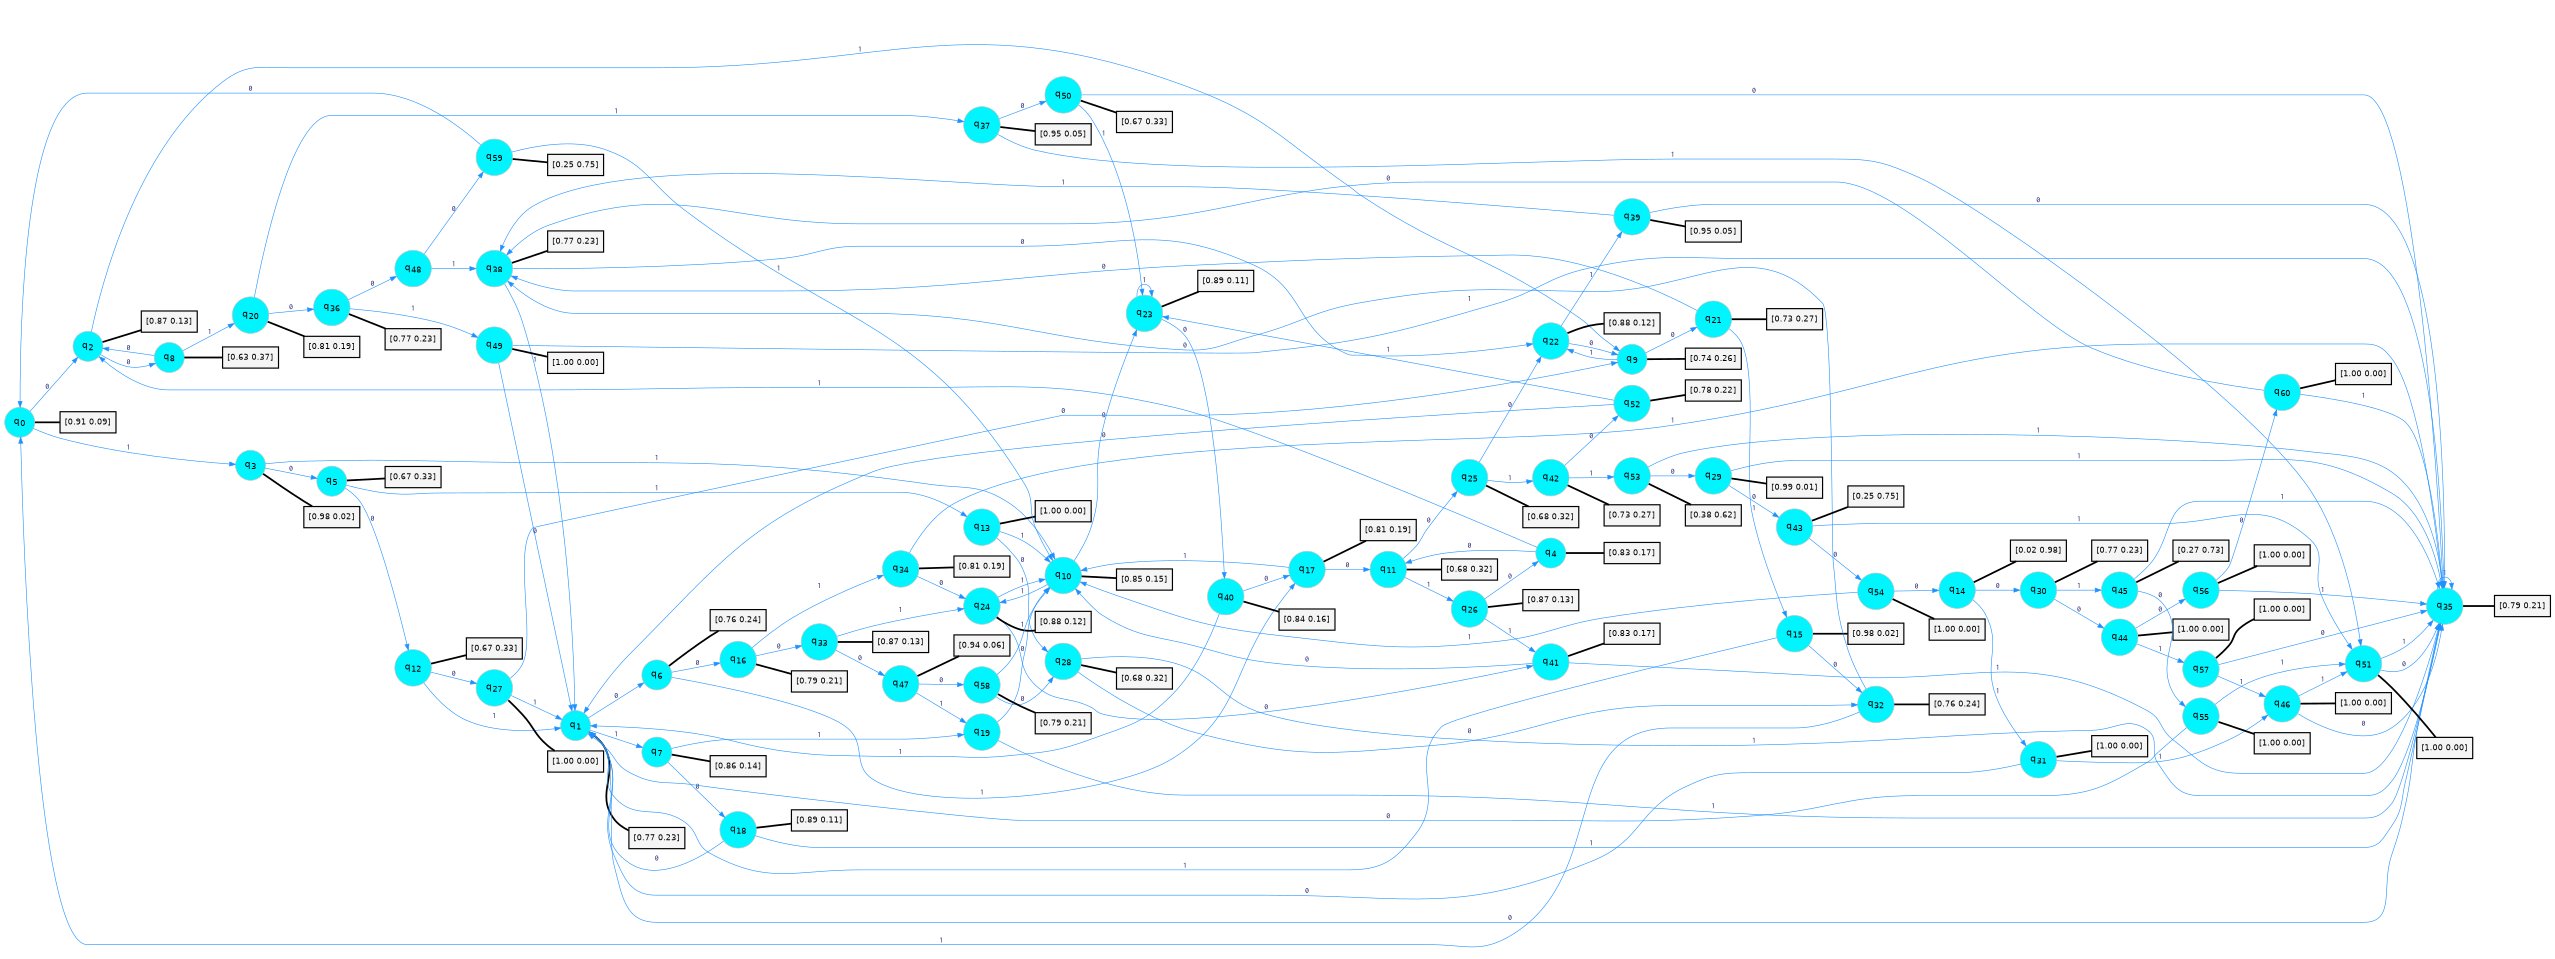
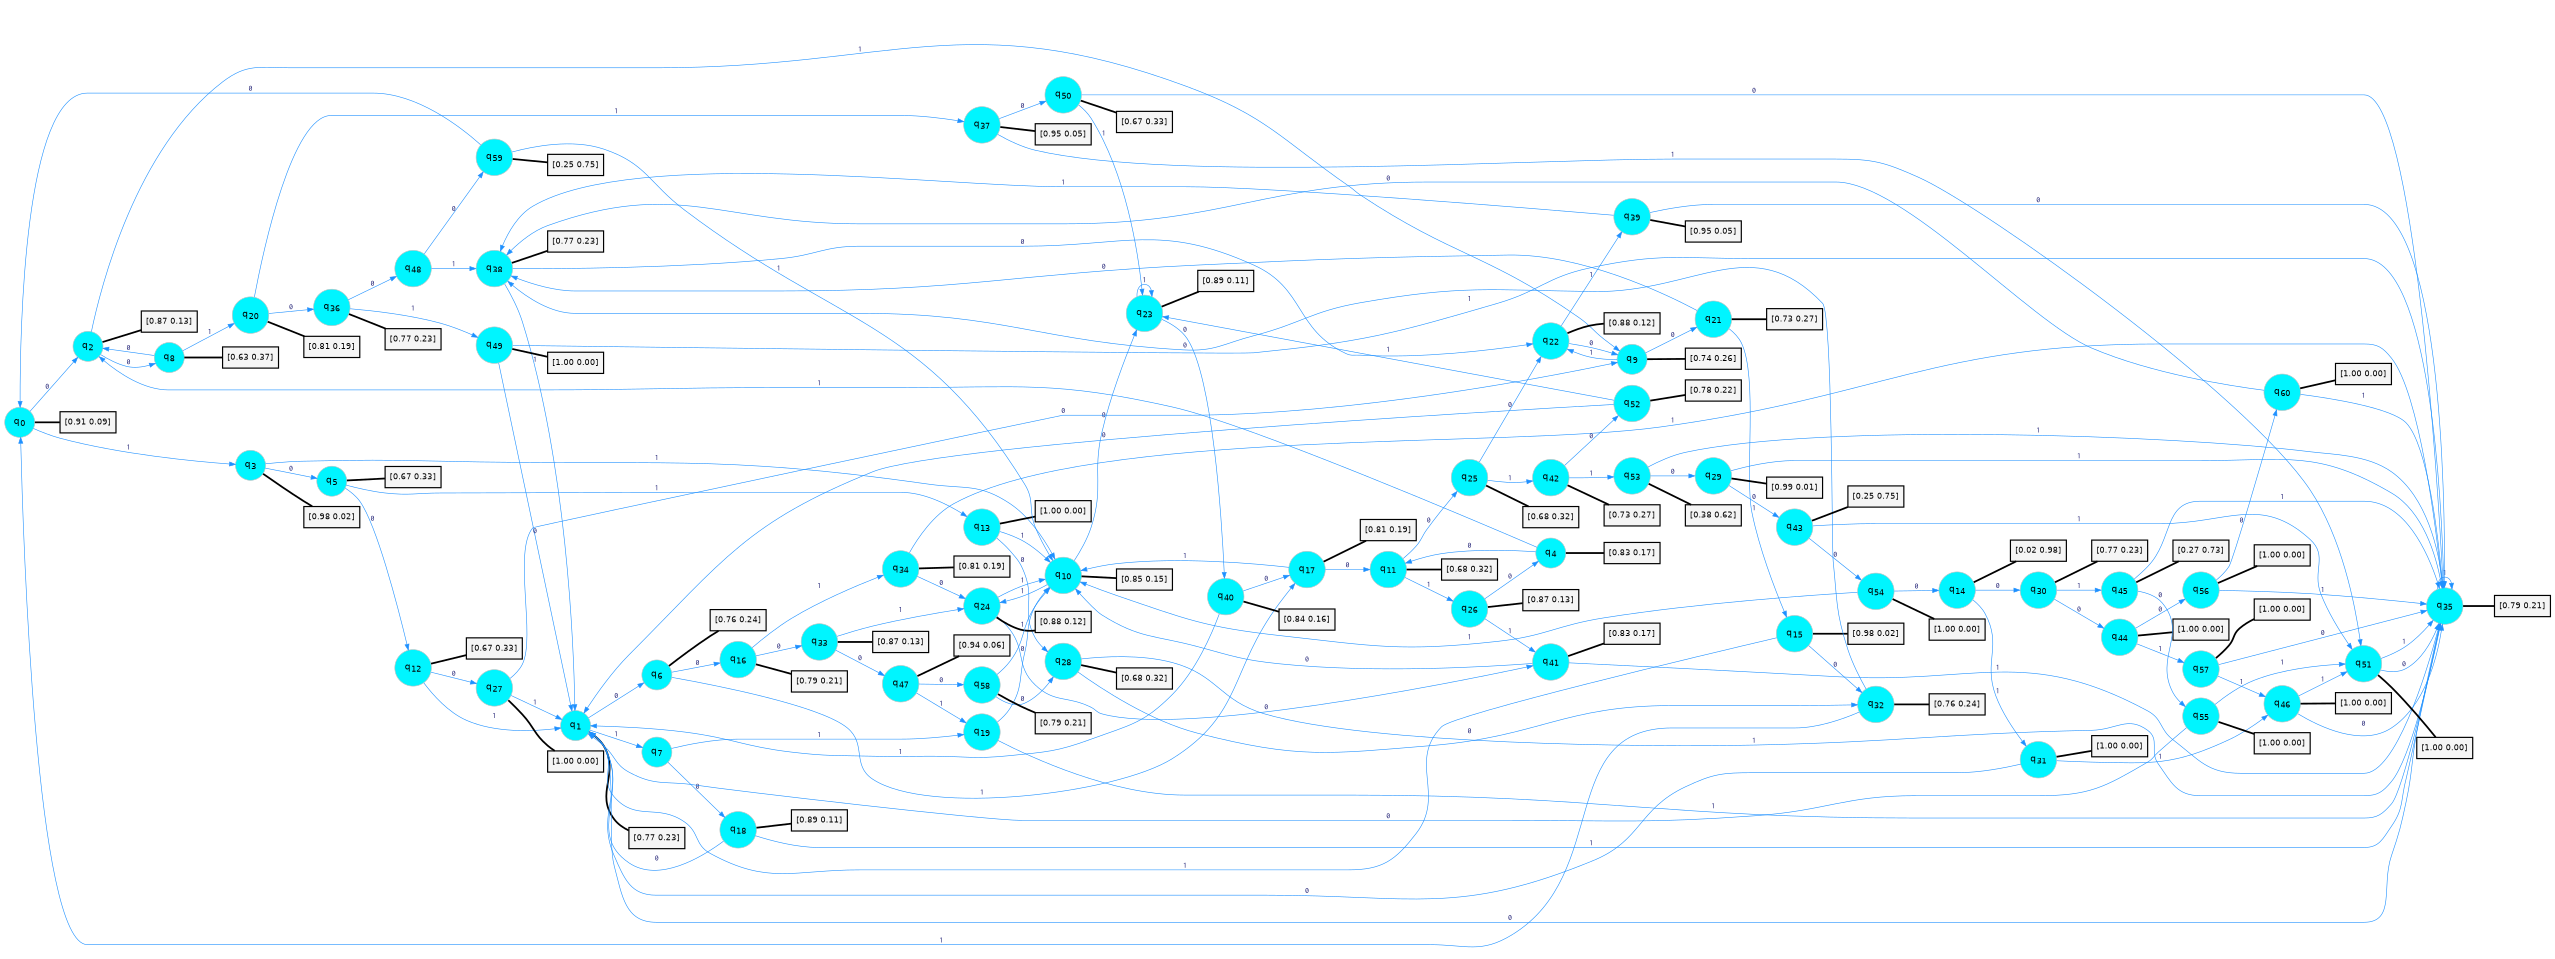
  digraph {
    rankdir=LR
    node [color=gray fillcolor=turquoise1 fontcolor=black fontname=Helvetica fontsize=16 fontweight=bold shape=circle style=filled]
    edge [arrowsize=1 color=dodgerblue1 fontcolor=midnightblue fontname=courier fontweight=bold penwidth=1 style=solid weight=20]
    n1 [label=<q<SUB>0</SUB>>]
    n2 [label=<q<SUB>2</SUB>>]
    n3 [label=<q<SUB>3</SUB>>]
    n4 [color=black fillcolor=whitesmoke fontsize=14 label="[0.91 0.09]" penwidth=2 shape=box]
    n5 [label=<q<SUB>8</SUB>>]
    n6 [label=<q<SUB>9</SUB>>]
    n7 [color=black fillcolor=whitesmoke fontsize=14 label="[0.87 0.13]" penwidth=2 shape=box]
    n8 [label=<q<SUB>5</SUB>>]
    n9 [label=<q<SUB>10</SUB>>]
    n10 [color=black fillcolor=whitesmoke fontsize=14 label="[0.98 0.02]" penwidth=2 shape=box]
    n11 [label=<q<SUB>1</SUB>>]
    n12 [label=<q<SUB>6</SUB>>]
    n13 [label=<q<SUB>7</SUB>>]
    n14 [color=black fillcolor=whitesmoke fontsize=14 label="[0.77 0.23]" penwidth=2 shape=box]
    n15 [label=<q<SUB>16</SUB>>]
    n16 [label=<q<SUB>17</SUB>>]
    n17 [color=black fillcolor=whitesmoke fontsize=14 label="[0.76 0.24]" penwidth=2 shape=box]
    n18 [label=<q<SUB>18</SUB>>]
    n19 [label=<q<SUB>19</SUB>>]
-   n20 [color=black fillcolor=whitesmoke fontsize=14 label="[0.86 0.14]" penwidth=2 shape=box]
    n21 [label=<q<SUB>20</SUB>>]
    n22 [color=black fillcolor=whitesmoke fontsize=14 label="[0.63 0.37]" penwidth=2 shape=box]
    n23 [label=<q<SUB>21</SUB>>]
    n24 [label=<q<SUB>22</SUB>>]
    n25 [color=black fillcolor=whitesmoke fontsize=14 label="[0.74 0.26]" penwidth=2 shape=box]
    n26 [label=<q<SUB>12</SUB>>]
    n27 [label=<q<SUB>13</SUB>>]
    n28 [color=black fillcolor=whitesmoke fontsize=14 label="[0.67 0.33]" penwidth=2 shape=box]
    n29 [label=<q<SUB>23</SUB>>]
    n30 [label=<q<SUB>24</SUB>>]
    n31 [color=black fillcolor=whitesmoke fontsize=14 label="[0.85 0.15]" penwidth=2 shape=box]
    n32 [label=<q<SUB>4</SUB>>]
    n33 [label=<q<SUB>11</SUB>>]
    n34 [color=black fillcolor=whitesmoke fontsize=14 label="[0.83 0.17]" penwidth=2 shape=box]
    n35 [label=<q<SUB>25</SUB>>]
    n36 [label=<q<SUB>26</SUB>>]
    n37 [color=black fillcolor=whitesmoke fontsize=14 label="[0.68 0.32]" penwidth=2 shape=box]
    n38 [label=<q<SUB>27</SUB>>]
    n39 [color=black fillcolor=whitesmoke fontsize=14 label="[0.67 0.33]" penwidth=2 shape=box]
    n40 [label=<q<SUB>28</SUB>>]
    n41 [color=black fillcolor=whitesmoke fontsize=14 label="[1.00 0.00]" penwidth=2 shape=box]
    n42 [label=<q<SUB>33</SUB>>]
    n43 [label=<q<SUB>34</SUB>>]
    n44 [color=black fillcolor=whitesmoke fontsize=14 label="[0.79 0.21]" penwidth=2 shape=box]
    n45 [color=black fillcolor=whitesmoke fontsize=14 label="[0.81 0.19]" penwidth=2 shape=box]
    n46 [label=<q<SUB>35</SUB>>]
    n47 [color=black fillcolor=whitesmoke fontsize=14 label="[0.89 0.11]" penwidth=2 shape=box]
    n48 [label=<q<SUB>36</SUB>>]
    n49 [label=<q<SUB>37</SUB>>]
    n50 [color=black fillcolor=whitesmoke fontsize=14 label="[0.81 0.19]" penwidth=2 shape=box]
    n51 [label=<q<SUB>15</SUB>>]
    n52 [label=<q<SUB>38</SUB>>]
    n53 [color=black fillcolor=whitesmoke fontsize=14 label="[0.73 0.27]" penwidth=2 shape=box]
    n54 [label=<q<SUB>39</SUB>>]
    n55 [color=black fillcolor=whitesmoke fontsize=14 label="[0.88 0.12]" penwidth=2 shape=box]
    n56 [label=<q<SUB>40</SUB>>]
    n57 [color=black fillcolor=whitesmoke fontsize=14 label="[0.89 0.11]" penwidth=2 shape=box]
    n58 [label=<q<SUB>41</SUB>>]
    n59 [color=black fillcolor=whitesmoke fontsize=14 label="[0.88 0.12]" penwidth=2 shape=box]
    n60 [label=<q<SUB>42</SUB>>]
    n61 [color=black fillcolor=whitesmoke fontsize=14 label="[0.68 0.32]" penwidth=2 shape=box]
    n62 [color=black fillcolor=whitesmoke fontsize=14 label="[0.87 0.13]" penwidth=2 shape=box]
    n63 [color=black fillcolor=whitesmoke fontsize=14 label="[1.00 0.00]" penwidth=2 shape=box]
    n64 [label=<q<SUB>32</SUB>>]
    n65 [color=black fillcolor=whitesmoke fontsize=14 label="[0.68 0.32]" penwidth=2 shape=box]
    n66 [label=<q<SUB>14</SUB>>]
    n67 [label=<q<SUB>30</SUB>>]
    n68 [label=<q<SUB>31</SUB>>]
    n69 [color=black fillcolor=whitesmoke fontsize=14 label="[0.02 0.98]" penwidth=2 shape=box]
    n70 [label=<q<SUB>44</SUB>>]
    n71 [label=<q<SUB>45</SUB>>]
    n72 [color=black fillcolor=whitesmoke fontsize=14 label="[0.77 0.23]" penwidth=2 shape=box]
    n73 [label=<q<SUB>46</SUB>>]
    n74 [color=black fillcolor=whitesmoke fontsize=14 label="[1.00 0.00]" penwidth=2 shape=box]
    n75 [color=black fillcolor=whitesmoke fontsize=14 label="[0.98 0.02]" penwidth=2 shape=box]
    n76 [color=black fillcolor=whitesmoke fontsize=14 label="[0.76 0.24]" penwidth=2 shape=box]
    n77 [label=<q<SUB>47</SUB>>]
    n78 [color=black fillcolor=whitesmoke fontsize=14 label="[0.87 0.13]" penwidth=2 shape=box]
    n79 [color=black fillcolor=whitesmoke fontsize=14 label="[0.81 0.19]" penwidth=2 shape=box]
    n80 [color=black fillcolor=whitesmoke fontsize=14 label="[0.79 0.21]" penwidth=2 shape=box]
    n81 [label=<q<SUB>48</SUB>>]
    n82 [label=<q<SUB>49</SUB>>]
    n83 [color=black fillcolor=whitesmoke fontsize=14 label="[0.77 0.23]" penwidth=2 shape=box]
    n84 [label=<q<SUB>50</SUB>>]
    n85 [label=<q<SUB>51</SUB>>]
    n86 [color=black fillcolor=whitesmoke fontsize=14 label="[0.95 0.05]" penwidth=2 shape=box]
    n87 [color=black fillcolor=whitesmoke fontsize=14 label="[0.77 0.23]" penwidth=2 shape=box]
    n88 [color=black fillcolor=whitesmoke fontsize=14 label="[0.95 0.05]" penwidth=2 shape=box]
    n89 [color=black fillcolor=whitesmoke fontsize=14 label="[0.84 0.16]" penwidth=2 shape=box]
    n90 [color=black fillcolor=whitesmoke fontsize=14 label="[0.83 0.17]" penwidth=2 shape=box]
    n91 [label=<q<SUB>52</SUB>>]
    n92 [label=<q<SUB>53</SUB>>]
    n93 [color=black fillcolor=whitesmoke fontsize=14 label="[0.73 0.27]" penwidth=2 shape=box]
    n94 [label=<q<SUB>29</SUB>>]
    n95 [label=<q<SUB>43</SUB>>]
    n96 [color=black fillcolor=whitesmoke fontsize=14 label="[0.99 0.01]" penwidth=2 shape=box]
    n97 [label=<q<SUB>54</SUB>>]
    n98 [color=black fillcolor=whitesmoke fontsize=14 label="[0.25 0.75]" penwidth=2 shape=box]
    n99 [label=<q<SUB>56</SUB>>]
    n100 [label=<q<SUB>57</SUB>>]
    n101 [color=black fillcolor=whitesmoke fontsize=14 label="[1.00 0.00]" penwidth=2 shape=box]
    n102 [label=<q<SUB>55</SUB>>]
    n103 [color=black fillcolor=whitesmoke fontsize=14 label="[0.27 0.73]" penwidth=2 shape=box]
    n104 [color=black fillcolor=whitesmoke fontsize=14 label="[1.00 0.00]" penwidth=2 shape=box]
    n105 [label=<q<SUB>58</SUB>>]
    n106 [color=black fillcolor=whitesmoke fontsize=14 label="[0.94 0.06]" penwidth=2 shape=box]
    n107 [label=<q<SUB>59</SUB>>]
    n108 [color=black fillcolor=whitesmoke fontsize=14 label="[1.00 0.00]" penwidth=2 shape=box]
    n109 [color=black fillcolor=whitesmoke fontsize=14 label="[0.67 0.33]" penwidth=2 shape=box]
    n110 [color=black fillcolor=whitesmoke fontsize=14 label="[1.00 0.00]" penwidth=2 shape=box]
    n111 [color=black fillcolor=whitesmoke fontsize=14 label="[0.78 0.22]" penwidth=2 shape=box]
    n112 [color=black fillcolor=whitesmoke fontsize=14 label="[0.38 0.62]" penwidth=2 shape=box]
    n113 [color=black fillcolor=whitesmoke fontsize=14 label="[1.00 0.00]" penwidth=2 shape=box]
    n114 [label=<q<SUB>60</SUB>>]
    n115 [color=black fillcolor=whitesmoke fontsize=14 label="[1.00 0.00]" penwidth=2 shape=box]
    n116 [color=black fillcolor=whitesmoke fontsize=14 label="[1.00 0.00]" penwidth=2 shape=box]
    n117 [color=black fillcolor=whitesmoke fontsize=14 label="[1.00 0.00]" penwidth=2 shape=box]
    n118 [color=black fillcolor=whitesmoke fontsize=14 label="[0.79 0.21]" penwidth=2 shape=box]
    n119 [color=black fillcolor=whitesmoke fontsize=14 label="[0.25 0.75]" penwidth=2 shape=box]
    n120 [color=black fillcolor=whitesmoke fontsize=14 label="[1.00 0.00]" penwidth=2 shape=box]
    n1 -> n2 [label=0]
    n1 -> n3 [label=1]
    n1 -> n4 [arrowhead=none color=black penwidth=3]
    n2 -> n5 [label=0]
    n2 -> n6 [label=1]
    n2 -> n7 [arrowhead=none color=black penwidth=3]
    n3 -> n8 [label=0]
    n3 -> n9 [label=1]
    n3 -> n10 [arrowhead=none color=black penwidth=3]
    n5 -> n2 [label=0]
    n5 -> n21 [label=1]
    n5 -> n22 [arrowhead=none color=black penwidth=3]
    n6 -> n23 [label=0]
    n6 -> n24 [label=1]
    n6 -> n25 [arrowhead=none color=black penwidth=3]
    n8 -> n26 [label=0]
    n8 -> n27 [label=1]
    n8 -> n28 [arrowhead=none color=black penwidth=3]
    n9 -> n29 [label=0]
    n9 -> n30 [label=1]
    n9 -> n31 [arrowhead=none color=black penwidth=3]
    n11 -> n12 [label=0]
    n11 -> n13 [label=1]
    n11 -> n14 [arrowhead=none color=black penwidth=3]
    n12 -> n15 [label=0]
    n12 -> n16 [label=1]
    n12 -> n17 [arrowhead=none color=black penwidth=3]
    n13 -> n18 [label=0]
    n13 -> n19 [label=1]
-   n13 -> n20 [arrowhead=none color=black penwidth=3]
    n15 -> n42 [label=0]
    n15 -> n43 [label=1]
    n15 -> n44 [arrowhead=none color=black penwidth=3]
    n16 -> n9 [label=1]
    n16 -> n33 [label=0]
    n16 -> n45 [arrowhead=none color=black penwidth=3]
    n18 -> n11 [label=0]
    n18 -> n46 [label=1]
    n18 -> n47 [arrowhead=none color=black penwidth=3]
    n19 -> n9 [label=0]
    n19 -> n46 [label=1]
    n21 -> n48 [label=0]
    n21 -> n49 [label=1]
    n21 -> n50 [arrowhead=none color=black penwidth=3]
    n23 -> n51 [label=1]
    n23 -> n52 [label=0]
    n23 -> n53 [arrowhead=none color=black penwidth=3]
    n24 -> n6 [label=0]
    n24 -> n54 [label=1]
    n24 -> n55 [arrowhead=none color=black penwidth=3]
    n26 -> n11 [label=1]
    n26 -> n38 [label=0]
    n26 -> n39 [arrowhead=none color=black penwidth=3]
    n27 -> n9 [label=1]
    n27 -> n40 [label=0]
    n27 -> n41 [arrowhead=none color=black penwidth=3]
    n29 -> n29 [label=1]
    n29 -> n56 [label=0]
    n29 -> n57 [arrowhead=none color=black penwidth=3]
    n30 -> n9 [label=1]
    n30 -> n58 [label=0]
    n30 -> n59 [arrowhead=none color=black penwidth=3]
    n32 -> n2 [label=1]
    n32 -> n33 [label=0]
    n32 -> n34 [arrowhead=none color=black penwidth=3]
    n33 -> n35 [label=0]
    n33 -> n36 [label=1]
    n33 -> n37 [arrowhead=none color=black penwidth=3]
    n35 -> n24 [label=0]
    n35 -> n60 [label=1]
    n35 -> n61 [arrowhead=none color=black penwidth=3]
    n36 -> n32 [label=0]
    n36 -> n58 [label=1]
    n36 -> n62 [arrowhead=none color=black penwidth=3]
    n38 -> n6 [label=0]
    n38 -> n11 [label=1]
    n38 -> n63 [arrowhead=none color=black penwidth=3]
    n40 -> n46 [label=1]
    n40 -> n64 [label=0]
    n40 -> n65 [arrowhead=none color=black penwidth=3]
    n42 -> n30 [label=1]
    n42 -> n77 [label=0]
    n42 -> n78 [arrowhead=none color=black penwidth=3]
    n43 -> n30 [label=0]
    n43 -> n46 [label=1]
    n43 -> n79 [arrowhead=none color=black penwidth=3]
    n46 -> n11 [label=0]
    n46 -> n46 [label=1]
    n46 -> n80 [arrowhead=none color=black penwidth=3]
    n48 -> n81 [label=0]
    n48 -> n82 [label=1]
    n48 -> n83 [arrowhead=none color=black penwidth=3]
    n49 -> n84 [label=0]
    n49 -> n85 [label=1]
    n49 -> n86 [arrowhead=none color=black penwidth=3]
    n51 -> n11 [label=1]
    n51 -> n64 [label=0]
    n51 -> n75 [arrowhead=none color=black penwidth=3]
    n52 -> n11 [label=1]
    n52 -> n24 [label=0]
    n52 -> n87 [arrowhead=none color=black penwidth=3]
    n54 -> n46 [label=0]
    n54 -> n52 [label=1]
    n54 -> n88 [arrowhead=none color=black penwidth=3]
    n56 -> n11 [label=1]
    n56 -> n16 [label=0]
    n56 -> n89 [arrowhead=none color=black penwidth=3]
    n58 -> n9 [label=0]
    n58 -> n46 [label=1]
    n58 -> n90 [arrowhead=none color=black penwidth=3]
    n60 -> n91 [label=0]
    n60 -> n92 [label=1]
    n60 -> n93 [arrowhead=none color=black penwidth=3]
    n64 -> n1 [label=1]
    n64 -> n52 [label=0]
    n64 -> n76 [arrowhead=none color=black penwidth=3]
    n66 -> n67 [label=0]
    n66 -> n68 [label=1]
    n66 -> n69 [arrowhead=none color=black penwidth=3]
    n67 -> n70 [label=0]
    n67 -> n71 [label=1]
    n67 -> n72 [arrowhead=none color=black penwidth=3]
    n68 -> n11 [label=0]
    n68 -> n73 [label=1]
    n68 -> n74 [arrowhead=none color=black penwidth=3]
    n70 -> n99 [label=0]
    n70 -> n100 [label=1]
    n70 -> n101 [arrowhead=none color=black penwidth=3]
    n71 -> n46 [label=1]
    n71 -> n102 [label=0]
    n71 -> n103 [arrowhead=none color=black penwidth=3]
    n73 -> n46 [label=0]
    n73 -> n85 [label=1]
    n73 -> n104 [arrowhead=none color=black penwidth=3]
    n77 -> n19 [label=1]
    n77 -> n105 [label=0]
    n77 -> n106 [arrowhead=none color=black penwidth=3]
    n81 -> n52 [label=1]
    n81 -> n107 [label=0]
    n82 -> n11 [label=0]
    n82 -> n46 [label=1]
    n82 -> n108 [arrowhead=none color=black penwidth=3]
    n84 -> n29 [label=1]
    n84 -> n46 [label=0]
    n84 -> n109 [arrowhead=none color=black penwidth=3]
    n85 -> n46 [label=0]
    n85 -> n46 [label=1]
    n85 -> n110 [arrowhead=none color=black penwidth=3]
    n91 -> n11 [label=0]
    n91 -> n29 [label=1]
    n91 -> n111 [arrowhead=none color=black penwidth=3]
    n92 -> n46 [label=1]
    n92 -> n94 [label=0]
    n92 -> n112 [arrowhead=none color=black penwidth=3]
    n94 -> n46 [label=1]
    n94 -> n95 [label=0]
    n94 -> n96 [arrowhead=none color=black penwidth=3]
    n95 -> n85 [label=1]
    n95 -> n97 [label=0]
    n95 -> n98 [arrowhead=none color=black penwidth=3]
    n97 -> n9 [label=1]
    n97 -> n66 [label=0]
    n97 -> n113 [arrowhead=none color=black penwidth=3]
    n99 -> n46 [label=1]
    n99 -> n114 [label=0]
    n99 -> n115 [arrowhead=none color=black penwidth=3]
    n100 -> n46 [label=0]
    n100 -> n73 [label=1]
    n100 -> n116 [arrowhead=none color=black penwidth=3]
    n102 -> n11 [label=0]
    n102 -> n85 [label=1]
    n102 -> n117 [arrowhead=none color=black penwidth=3]
    n105 -> n9 [label=1]
    n105 -> n40 [label=0]
    n105 -> n118 [arrowhead=none color=black penwidth=3]
    n107 -> n1 [label=0]
    n107 -> n9 [label=1]
    n107 -> n119 [arrowhead=none color=black penwidth=3]
    n114 -> n46 [label=1]
    n114 -> n52 [label=0]
    n114 -> n120 [arrowhead=none color=black penwidth=3]
  }
